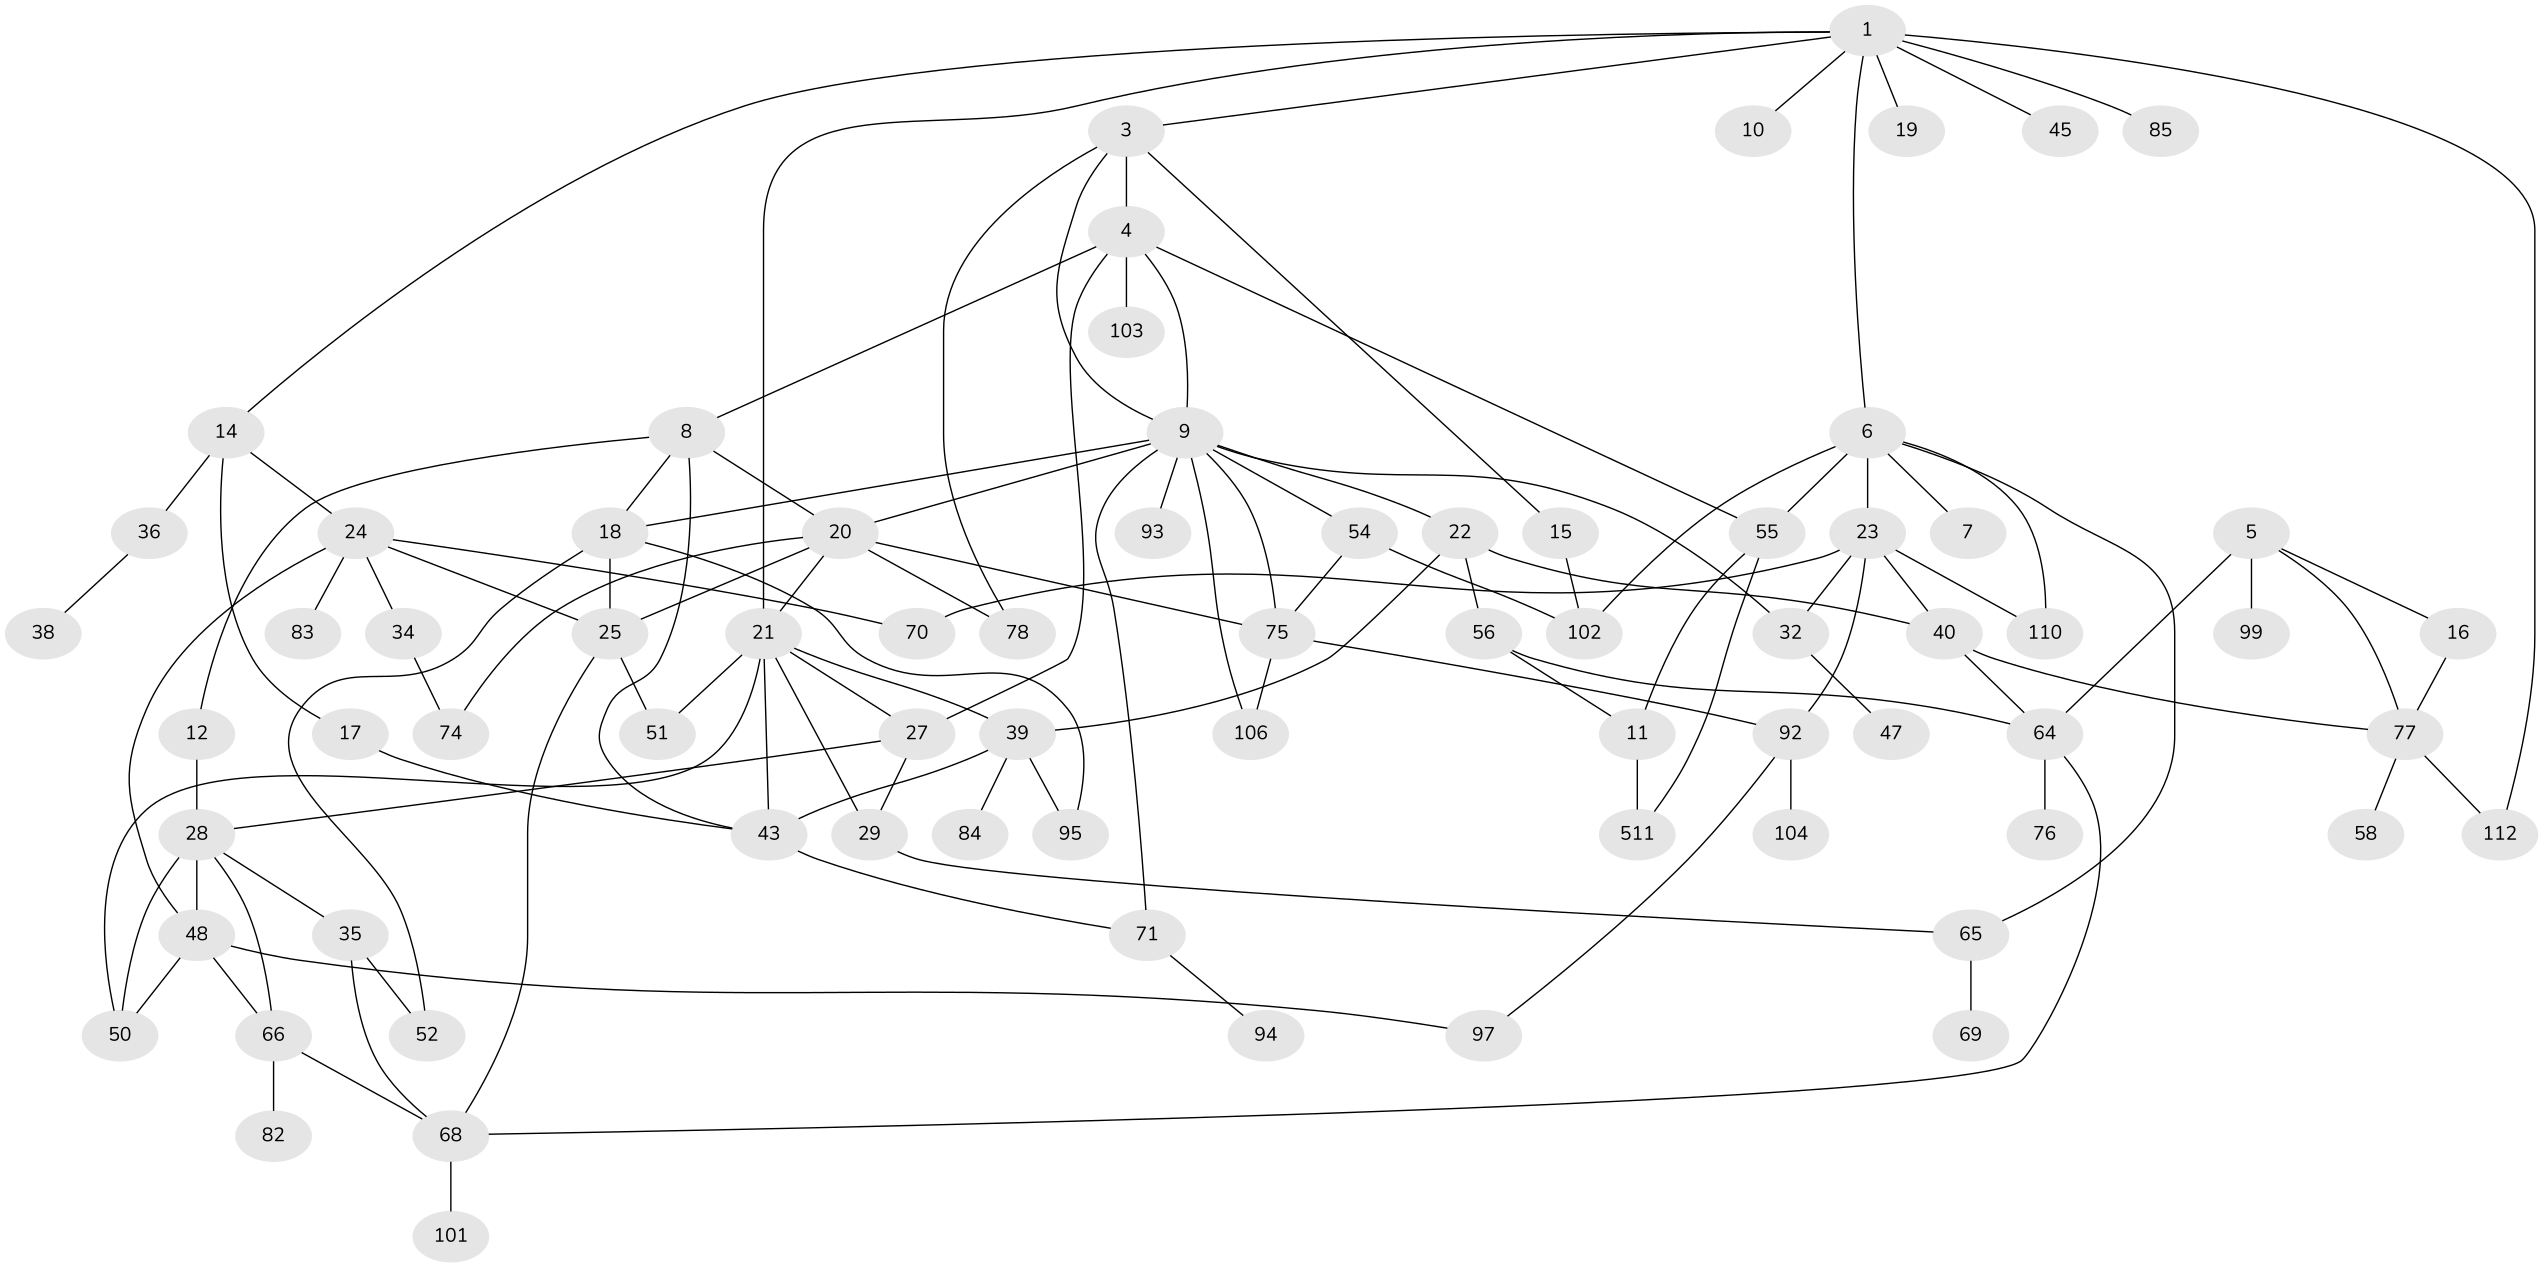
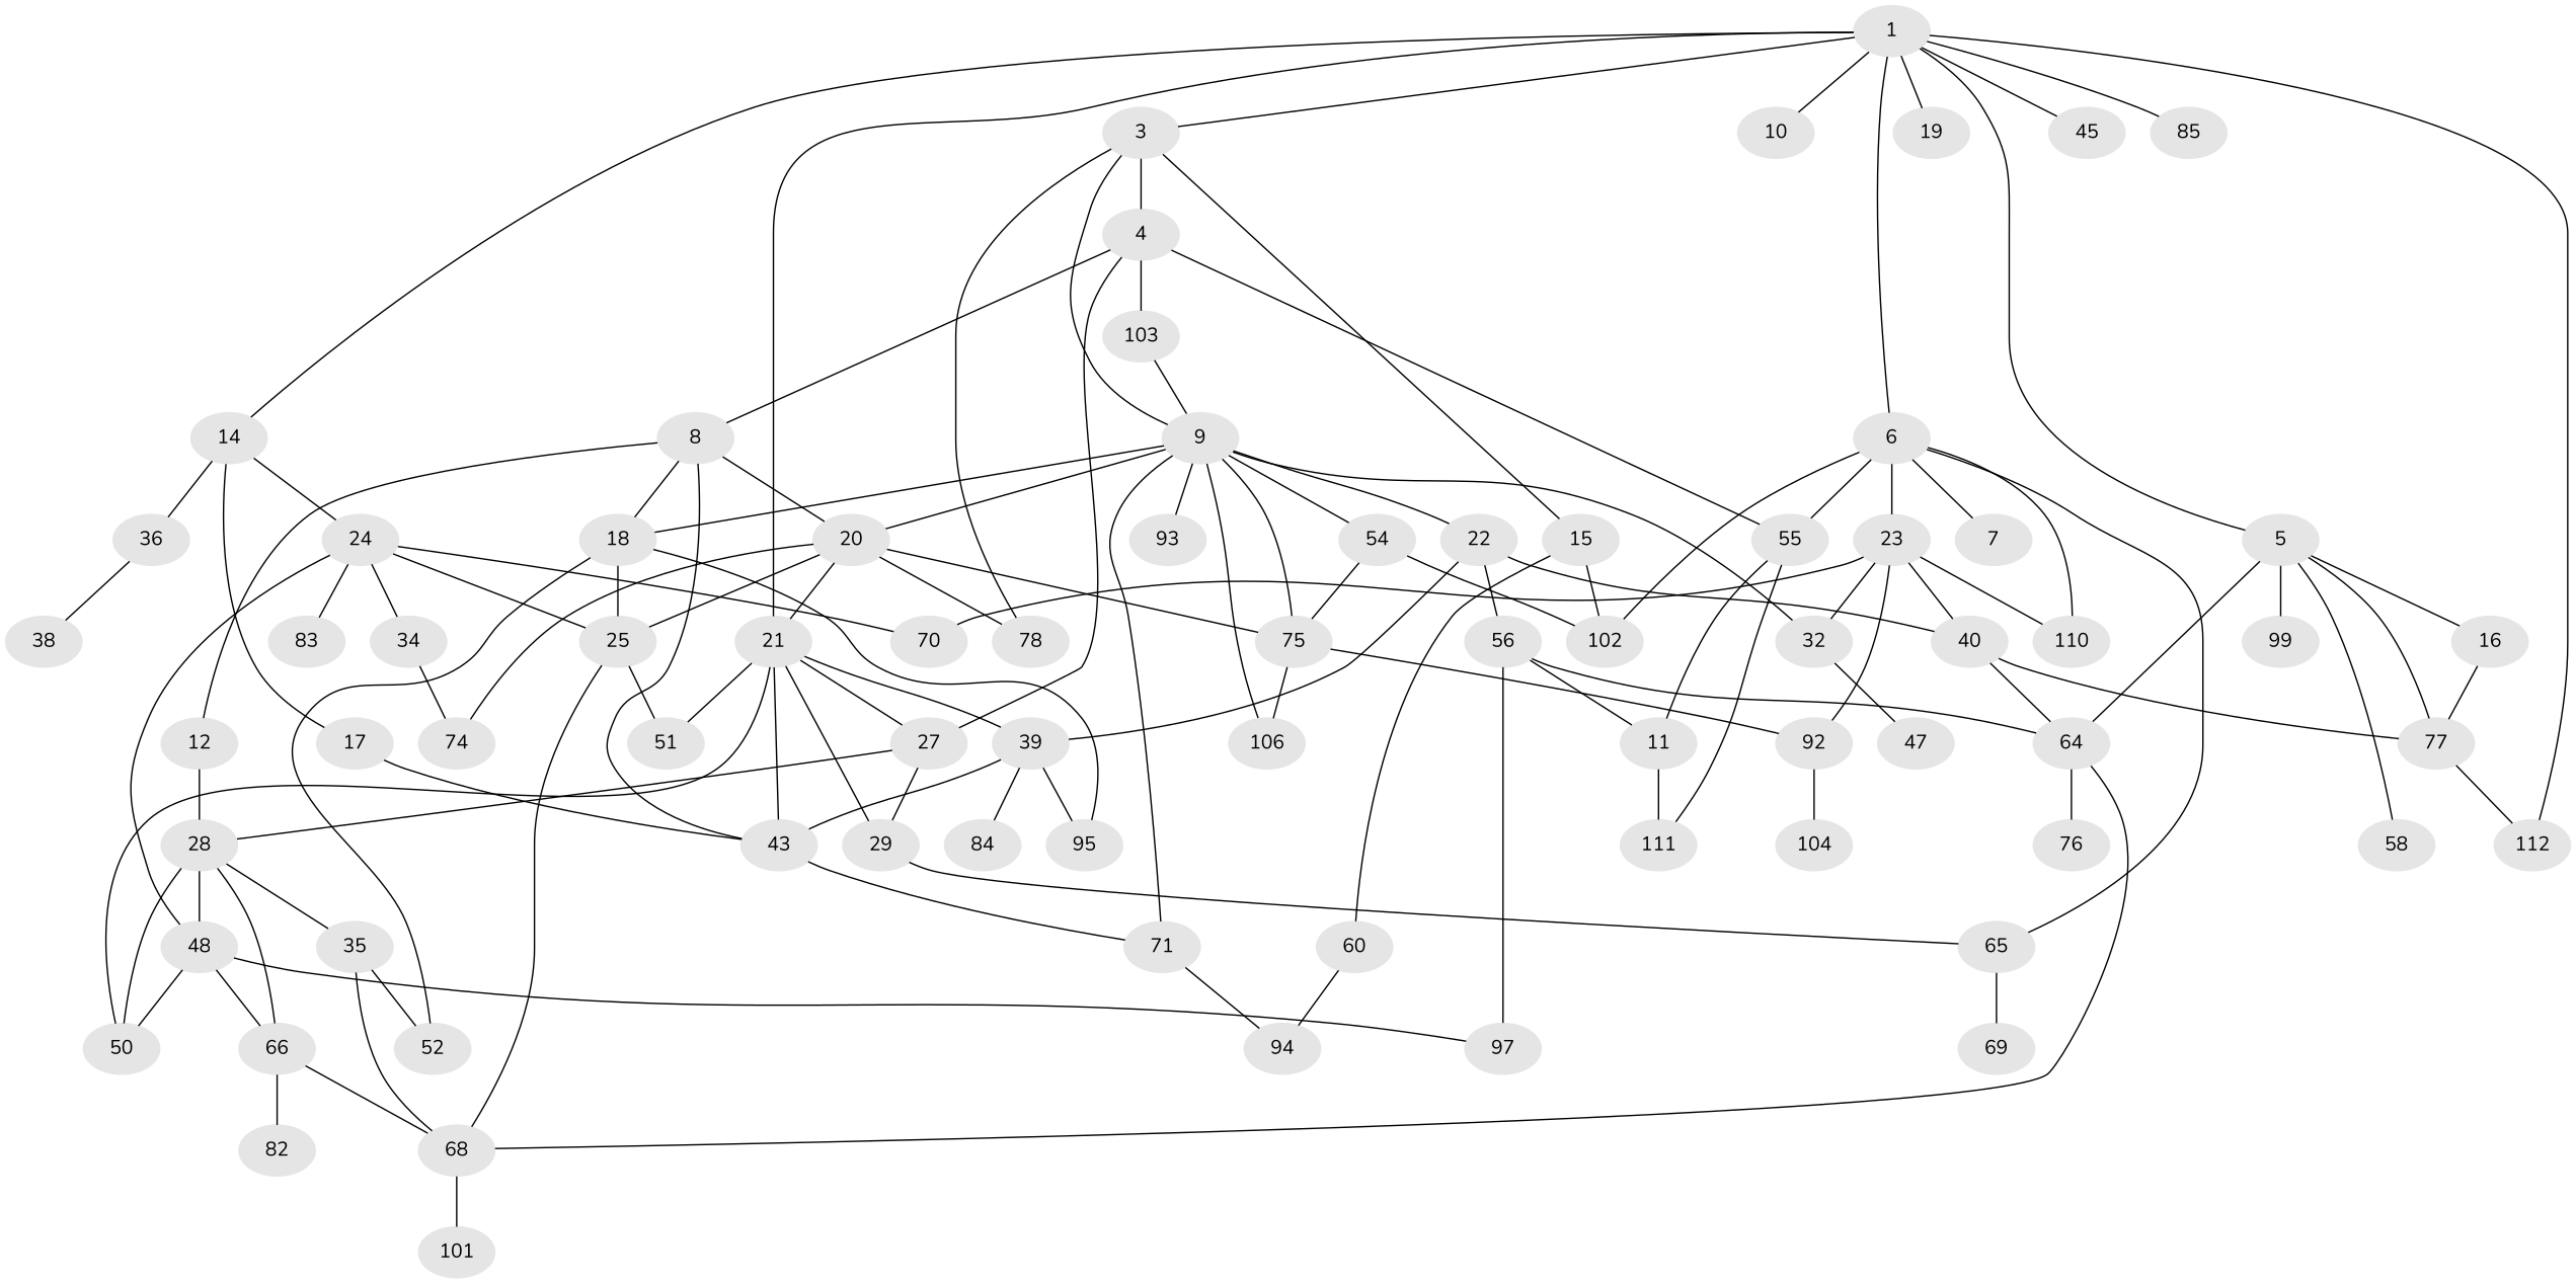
  graph {
    fontname=Nunito
    node [color=gray90 fontname=Nunito style=filled]
    edge [fontname=Nunito]
    1 [super="+2"]
    3
    5 [super="+59"]
    6 [super="+13"]
    10
    14
    19
    21 [super="+26"]
    45
    85
    112
    4 [super="+80"]
    9 [super="+11"]
    15 [super="+87"]
    78 [super="+100"]
    16
    58
    64 [super="+73"]
    77 [super="+86"]
    99
    55 [super="+79"]
    7
    23 [super="+37"]
    65
    102
    110
    17
    24 [super="+31"]
    36 [super="+41"]
    27 [super="+57"]
    43 [super="+46"]
    29 [super="+63"]
    39 [super="+44"]
    50 [super="+96"]
    51 [super="+107"]
    8
    103
    18 [super="+42"]
    20 [super="+30"]
    22
    32 [super="+49"]
    54
    71 [super="+98"]
    75 [super="+81"]
    93
    106
+   60 [super="+90"]
    12
    28 [super="+33"]
    n50 [label=11]
-   111 [label=511]
+   111
    68 [super="+72"]
    76
    40 [super="+53"]
    70 [super="+105"]
    92
    69
    25 [super="+109"]
    52 [super="+62"]
    95
    74
    56 [super="+88"]
    47
    94
    48 [super="+91"]
    35 [super="+67"]
    66 [super="+89"]
    34
    83 [super="+108"]
    38
    84
    97
    104
    101
    82
    1 -- 3
+   1 -- 5 [weight=2]
    1 -- 6
    1 -- 10
    1 -- 14
    1 -- 19
    1 -- 21 [weight=2]
    1 -- 45
    1 -- 85
    1 -- 112
    3 -- 4
    3 -- 9
    3 -- 15
    3 -- 78
    5 -- 16
-   77 -- 58
+   5 -- 58
    5 -- 64
    5 -- 77
    5 -- 99
    6 -- 55
    6 -- 7
    6 -- 23
    6 -- 65
    6 -- 102
    6 -- 110
    14 -- 17
    14 -- 24
    14 -- 36 [weight=2]
    21 -- 27
    21 -- 43
    21 -- 29
    21 -- 39
    21 -- 50
    21 -- 51
-   4 -- 9
+   103 -- 9
    4 -- 55
    4 -- 27
    4 -- 8
    4 -- 103
    9 -- 18
    9 -- 20
    9 -- 22
    9 -- 32
    9 -- 54
    9 -- 71
    9 -- 75
    9 -- 93
    9 -- 106
    15 -- 102
+   15 -- 60
    16 -- 77
    64 -- 68
    64 -- 76
    77 -- 112
    55 -- n50
    55 -- 111
    23 -- 110
    23 -- 32
    23 -- 40
    23 -- 70
    23 -- 92
    65 -- 69
    17 -- 43
    24 -- 70
    24 -- 25
    24 -- 48
    24 -- 34
    24 -- 83 [weight=2]
    36 -- 38
    27 -- 29
    27 -- 28
    43 -- 71
    29 -- 65
    39 -- 43
    39 -- 95
    39 -- 84
    8 -- 43
    8 -- 18
    8 -- 20
    8 -- 12
    18 -- 25
    18 -- 52
    18 -- 95
    20 -- 21
    20 -- 78
    20 -- 75
    20 -- 25
    20 -- 74
    22 -- 39
    22 -- 40
    22 -- 56
    32 -- 47
    54 -- 102
    54 -- 75
    71 -- 94
    75 -- 106
    75 -- 92
+   60 -- 94
    12 -- 28
    28 -- 50
    28 -- 48
    28 -- 35
    28 -- 66
    n50 -- 111
    68 -- 101
    40 -- 64
    40 -- 77
    92 -- 104
    25 -- 51
    25 -- 68
    56 -- 64
    56 -- n50
-   92 -- 97
+   56 -- 97
    48 -- 50
    48 -- 66
    48 -- 97
    35 -- 68
    35 -- 52
    66 -- 68
    66 -- 82
    34 -- 74
  }
